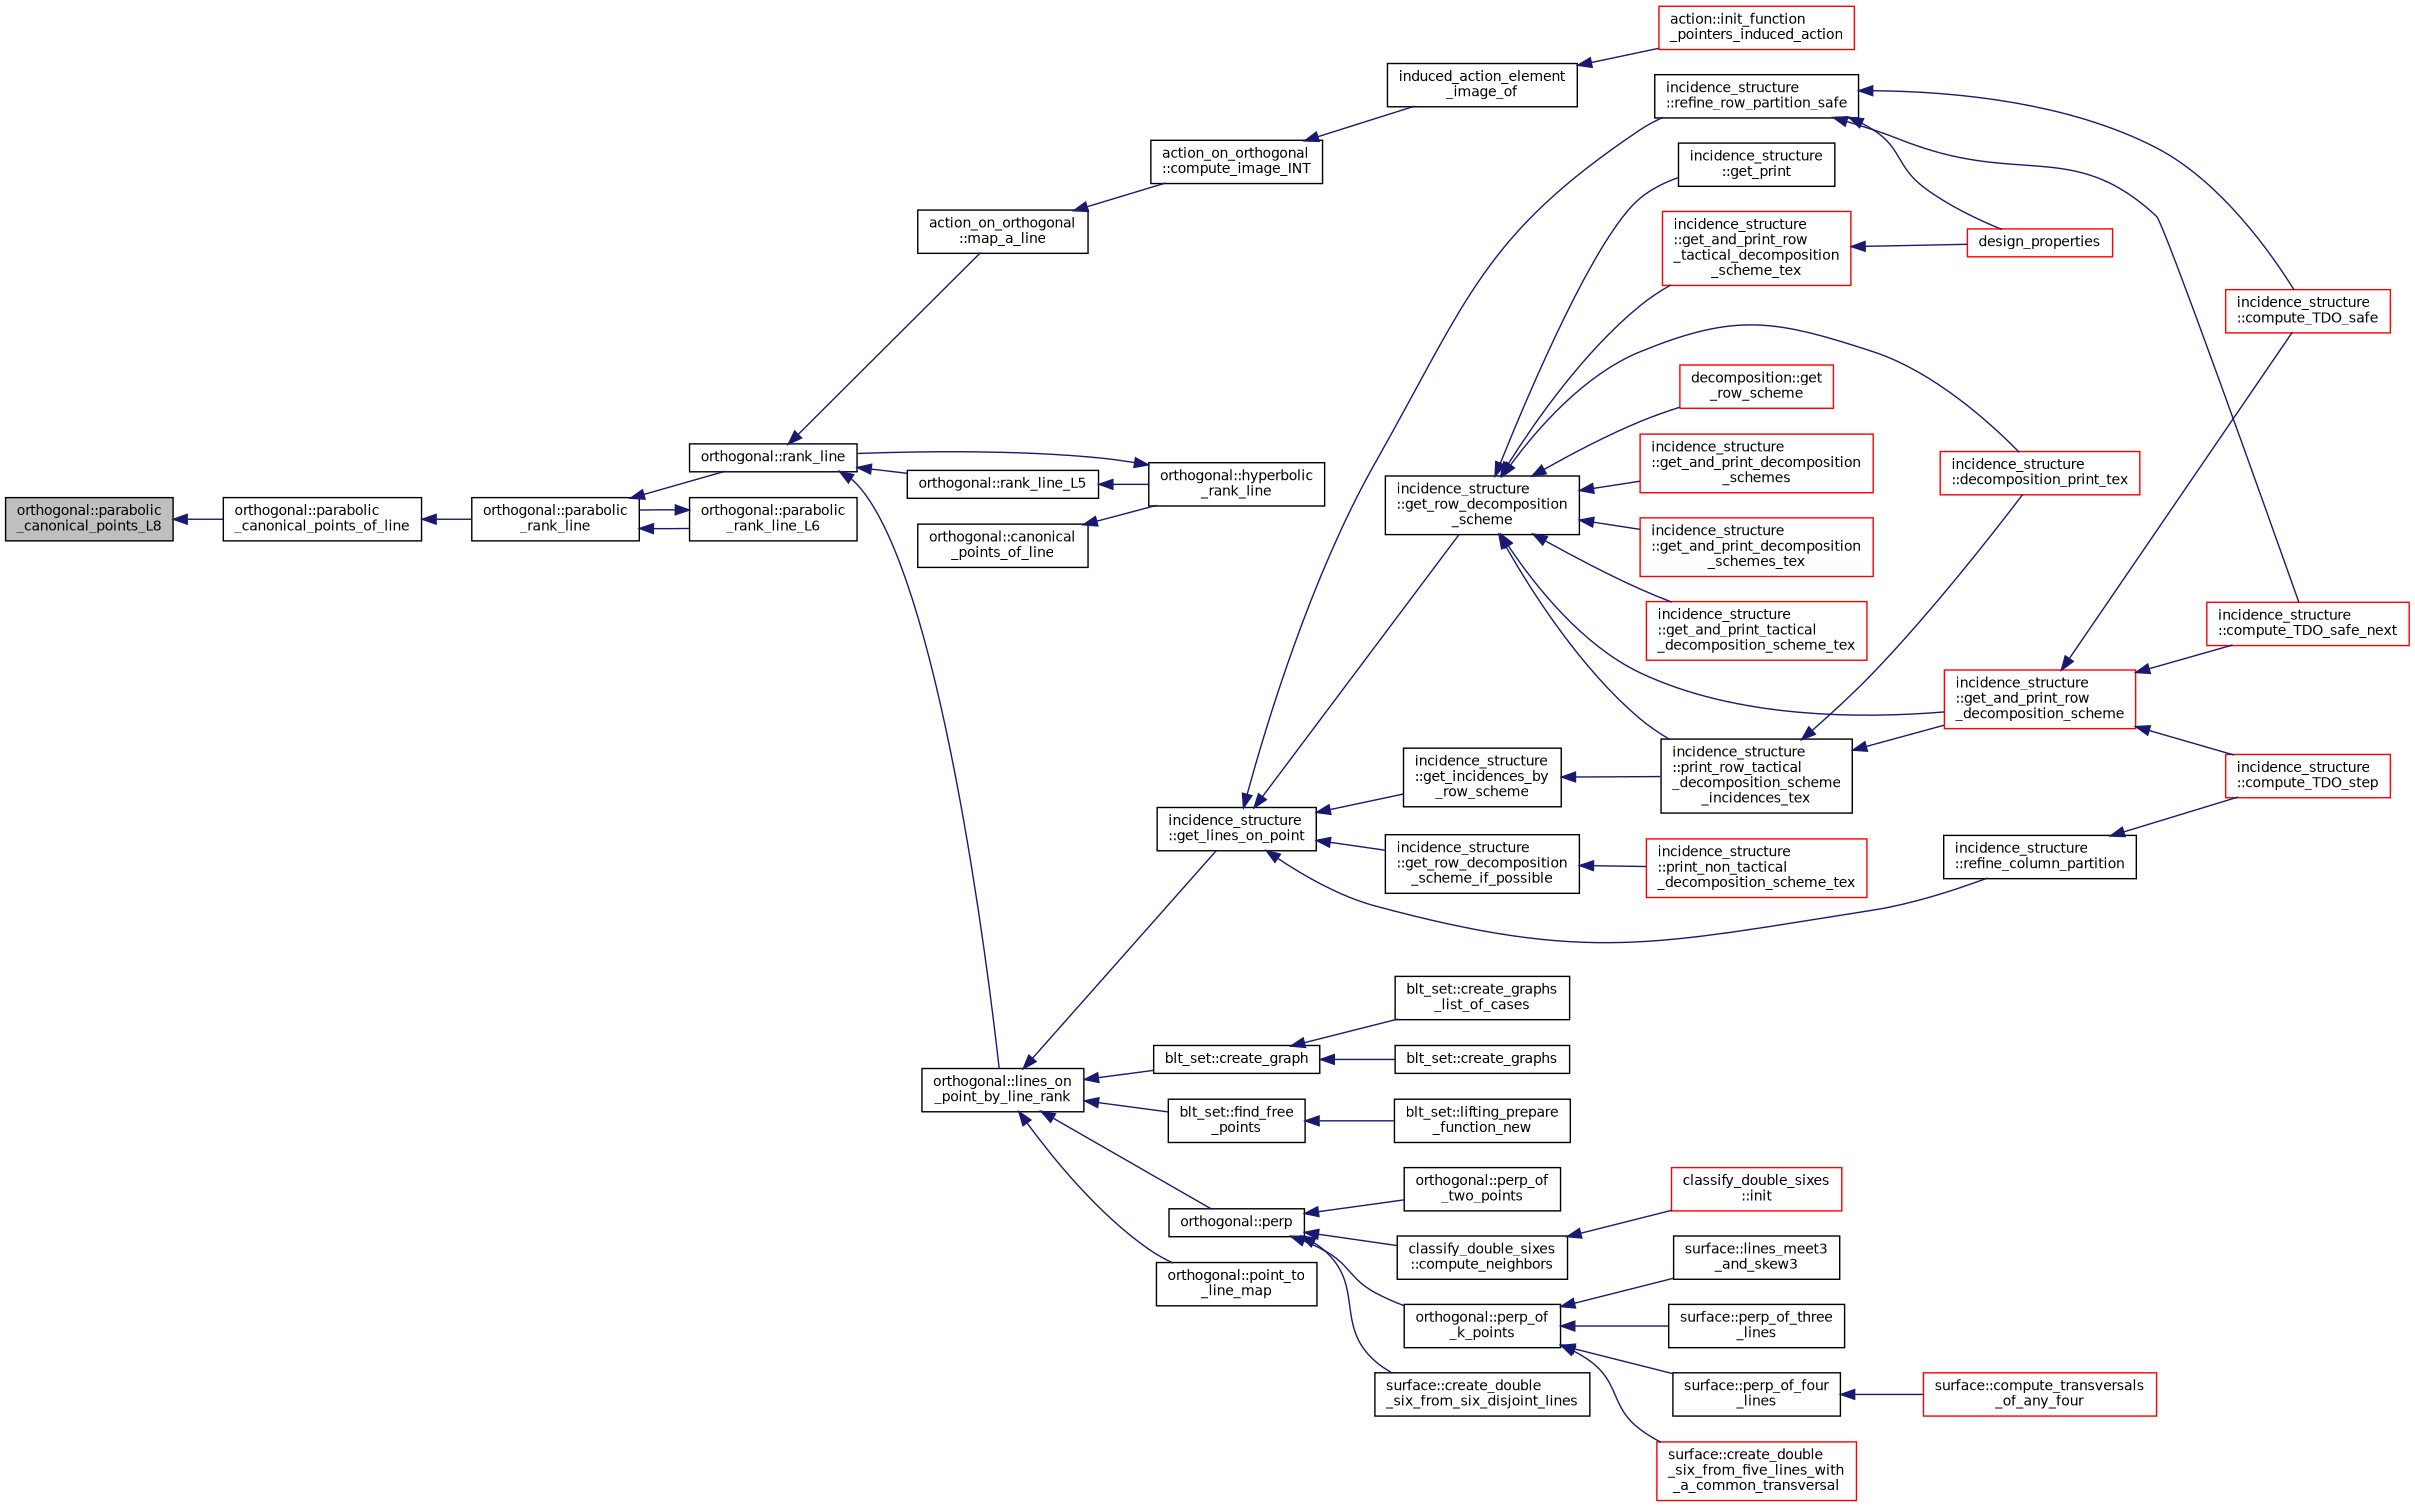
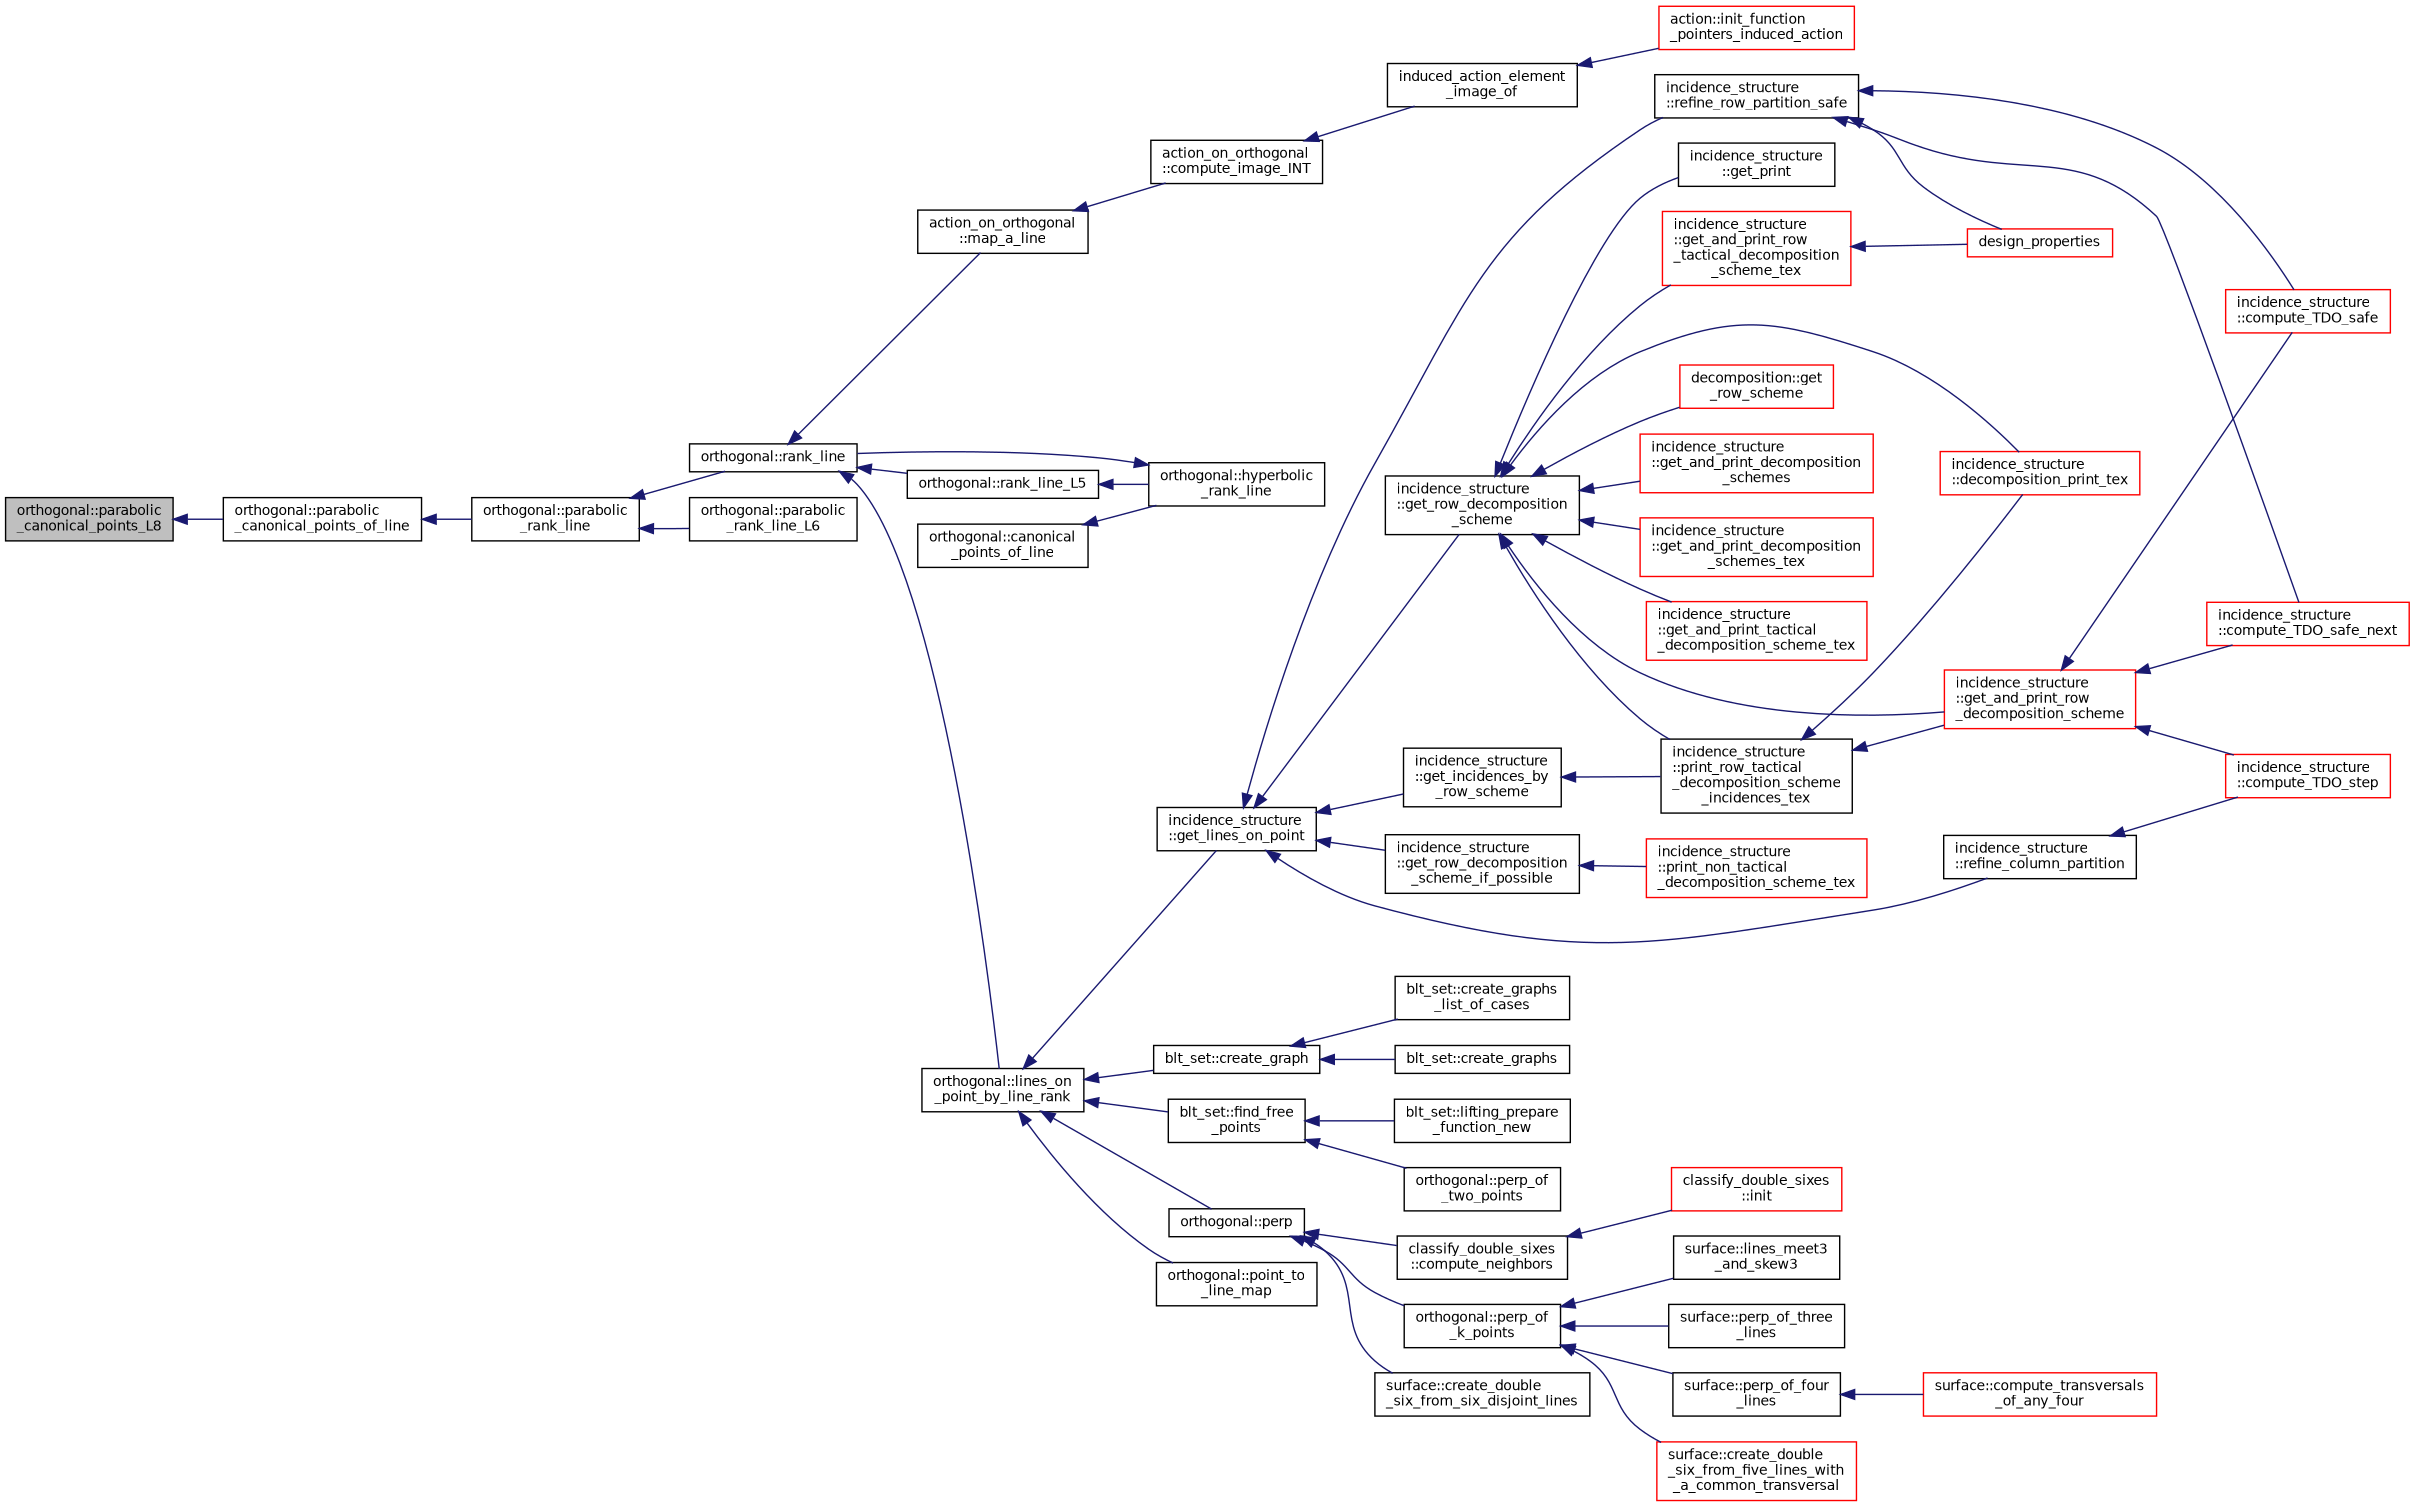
  digraph {
    fontname="DejaVu Sans"
    rankdir=LR
    node [color=black fillcolor=white fontname="DejaVu Sans" fontsize=10 shape=record style=filled]
    edge [color=midnightblue dir=back fontname="DejaVu Sans" fontsize=10 labelfontname=Helvetica labelfontsize=10 style=solid]
    n1 [fillcolor=grey75 fontcolor=black height=0.2 label="orthogonal::parabolic\l_canonical_points_L8" width=0.4]
    n2 [height=0.2 label="orthogonal::parabolic\l_canonical_points_of_line" width=0.4]
    n3 [height=0.2 label="orthogonal::parabolic\l_rank_line" width=0.4]
    n4 [height=0.2 label="orthogonal::canonical\l_points_of_line" width=0.4]
    n5 [height=0.2 label="orthogonal::hyperbolic\l_rank_line" width=0.4]
    n6 [height=0.2 label="orthogonal::rank_line" width=0.4]
    n7 [height=0.2 label="orthogonal::parabolic\l_rank_line_L6" width=0.4]
    n8 [height=0.2 label="orthogonal::lines_on\l_point_by_line_rank" width=0.4]
    n9 [height=0.2 label="orthogonal::rank_line_L5" width=0.4]
    n10 [height=0.2 label="action_on_orthogonal\l::map_a_line" width=0.4]
    n11 [height=0.2 label="blt_set::create_graph" width=0.4]
    n12 [height=0.2 label="blt_set::find_free\l_points" width=0.4]
    n13 [height=0.2 label="orthogonal::point_to\l_line_map" width=0.4]
    n14 [height=0.2 label="orthogonal::perp" width=0.4]
    n15 [height=0.2 label="incidence_structure\l::get_lines_on_point" width=0.4]
    n16 [height=0.2 label="action_on_orthogonal\l::compute_image_INT" width=0.4]
    n17 [height=0.2 label="blt_set::create_graphs" width=0.4]
    n18 [height=0.2 label="blt_set::create_graphs\l_list_of_cases" width=0.4]
    n19 [height=0.2 label="blt_set::lifting_prepare\l_function_new" width=0.4]
    n20 [height=0.2 label="orthogonal::perp_of\l_two_points" width=0.4]
    n21 [height=0.2 label="orthogonal::perp_of\l_k_points" width=0.4]
    n22 [height=0.2 label="surface::create_double\l_six_from_six_disjoint_lines" width=0.4]
    n23 [height=0.2 label="classify_double_sixes\l::compute_neighbors" width=0.4]
    n24 [height=0.2 label="incidence_structure\l::refine_row_partition_safe" width=0.4]
    n25 [height=0.2 label="incidence_structure\l::refine_column_partition" width=0.4]
    n26 [height=0.2 label="incidence_structure\l::get_incidences_by\l_row_scheme" width=0.4]
    n27 [height=0.2 label="incidence_structure\l::get_row_decomposition\l_scheme" width=0.4]
    n28 [height=0.2 label="incidence_structure\l::get_row_decomposition\l_scheme_if_possible" width=0.4]
    n29 [height=0.2 label="surface::lines_meet3\l_and_skew3" width=0.4]
    n30 [height=0.2 label="surface::perp_of_three\l_lines" width=0.4]
    n31 [height=0.2 label="surface::perp_of_four\l_lines" width=0.4]
    n32 [color=red height=0.2 label="surface::create_double\l_six_from_five_lines_with\l_a_common_transversal" width=0.4]
    n33 [color=red height=0.2 label="classify_double_sixes\l::init" width=0.4]
    n34 [color=red height=0.2 label="surface::compute_transversals\l_of_any_four" width=0.4]
    n35 [color=red height=0.2 label=design_properties width=0.4]
    n36 [color=red height=0.2 label="incidence_structure\l::compute_TDO_safe_next" width=0.4]
    n37 [color=red height=0.2 label="incidence_structure\l::compute_TDO_safe" width=0.4]
    n38 [color=red height=0.2 label="incidence_structure\l::compute_TDO_step" width=0.4]
    n39 [height=0.2 label="incidence_structure\l::print_row_tactical\l_decomposition_scheme\l_incidences_tex" width=0.4]
    n40 [color=red height=0.2 label="incidence_structure\l::get_and_print_row\l_decomposition_scheme" width=0.4]
    n41 [color=red height=0.2 label="incidence_structure\l::decomposition_print_tex" width=0.4]
    n42 [color=red height=0.2 label="decomposition::get\l_row_scheme" width=0.4]
    n43 [color=red height=0.2 label="incidence_structure\l::get_and_print_decomposition\l_schemes" width=0.4]
    n44 [color=red height=0.2 label="incidence_structure\l::get_and_print_decomposition\l_schemes_tex" width=0.4]
    n45 [color=red height=0.2 label="incidence_structure\l::get_and_print_tactical\l_decomposition_scheme_tex" width=0.4]
    n46 [height=0.2 label="incidence_structure\l::get_print" width=0.4]
    n47 [color=red height=0.2 label="incidence_structure\l::get_and_print_row\l_tactical_decomposition\l_scheme_tex" width=0.4]
    n48 [color=red height=0.2 label="incidence_structure\l::print_non_tactical\l_decomposition_scheme_tex" width=0.4]
    n49 [height=0.2 label="induced_action_element\l_image_of" width=0.4]
    n50 [color=red height=0.2 label="action::init_function\l_pointers_induced_action" width=0.4]
    n1 -> n2
    n2 -> n3
    n3 -> n6
    n3 -> n7
    n4 -> n5
    n5 -> n6
    n6 -> n8
    n6 -> n9
    n6 -> n10
-   n7 -> n3
    n8 -> n11
    n8 -> n12
    n8 -> n13
    n8 -> n14
    n8 -> n15
    n9 -> n5
    n10 -> n16
    n11 -> n17
    n11 -> n18
    n12 -> n19
-   n14 -> n20
+   n12 -> n20
    n14 -> n21
    n14 -> n22
    n14 -> n23
    n15 -> n24
    n15 -> n25
    n15 -> n26
    n15 -> n27
    n15 -> n28
    n16 -> n49
    n21 -> n29
    n21 -> n30
    n21 -> n31
    n21 -> n32
    n23 -> n33
    n24 -> n35
    n24 -> n36
    n24 -> n37
    n25 -> n38
    n26 -> n39
    n27 -> n39
    n27 -> n40
    n27 -> n41
    n27 -> n42
    n27 -> n43
    n27 -> n44
    n27 -> n45
    n27 -> n46
    n27 -> n47
    n28 -> n48
    n31 -> n34
    n39 -> n40
    n39 -> n41
    n40 -> n36
    n40 -> n37
    n40 -> n38
    n47 -> n35
    n49 -> n50
  }
